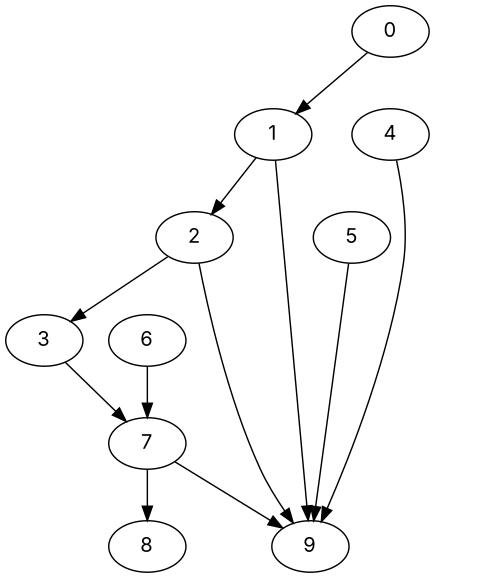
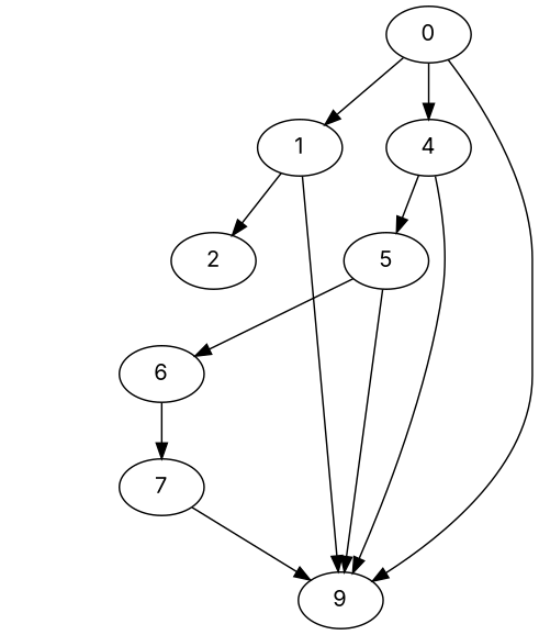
  digraph {
    fontname=Inter
    node [fontname=Inter]
    edge [fontname=Inter]
    0
    1
    4
    2
    9
    5
-   3
    7
-   8
    6
    0 -> 1
+   0 -> 4
    1 -> 2
    1 -> 9
    4 -> 9
-   2 -> 9
-   2 -> 3
+   4 -> 5
+   0 -> 9
    5 -> 9
-   3 -> 7
+   5 -> 6
    7 -> 9
-   7 -> 8
    6 -> 7
  }
